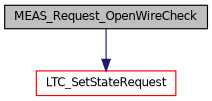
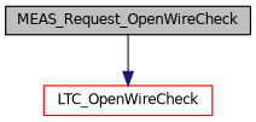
  digraph {
    rankdir=TB
    node [fontname=Helvetica fontsize=10 shape=record style=filled]
    n1 [color=black fillcolor=grey75 fontcolor=black height=0.2 label=MEAS_Request_OpenWireCheck width=0.4]
-   n2 [color=red fillcolor=white height=0.2 label=LTC_SetStateRequest width=0.4]
+   n2 [color=red fillcolor=white height=0.2 label=LTC_OpenWireCheck width=0.4]
    n1 -> n2 [color=midnightblue fontname=Helvetica fontsize=10 labelfontname=Helvetica labelfontsize=10 style=solid]
  }
